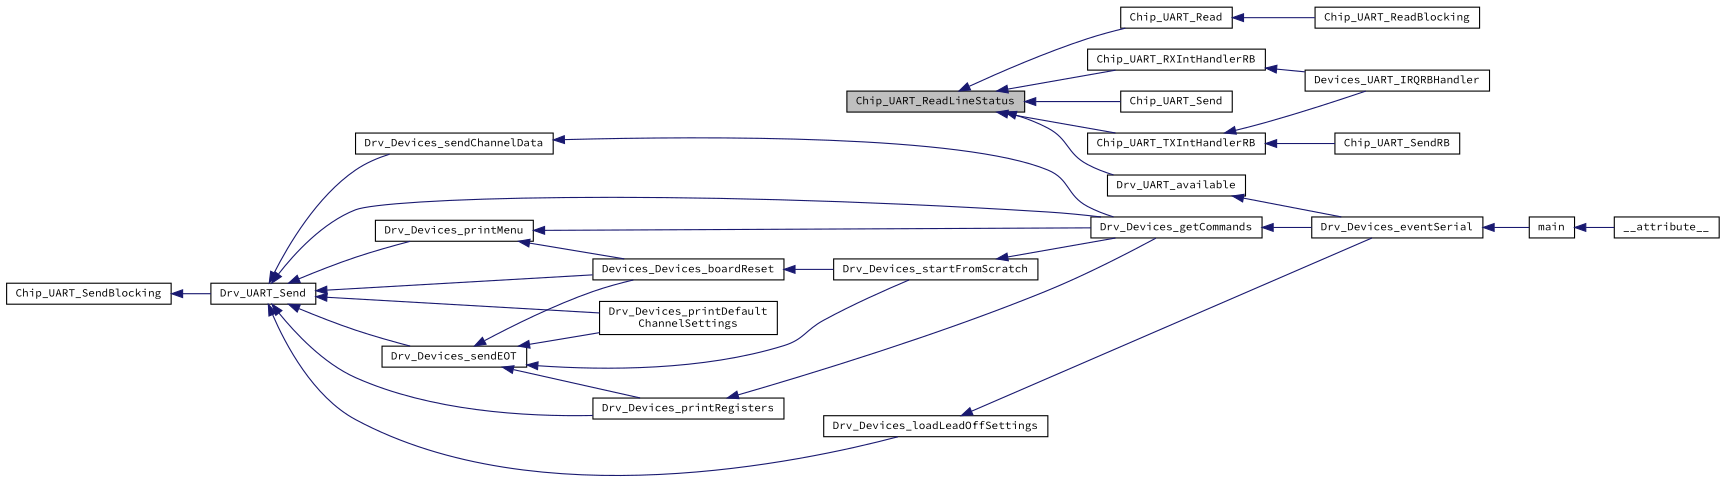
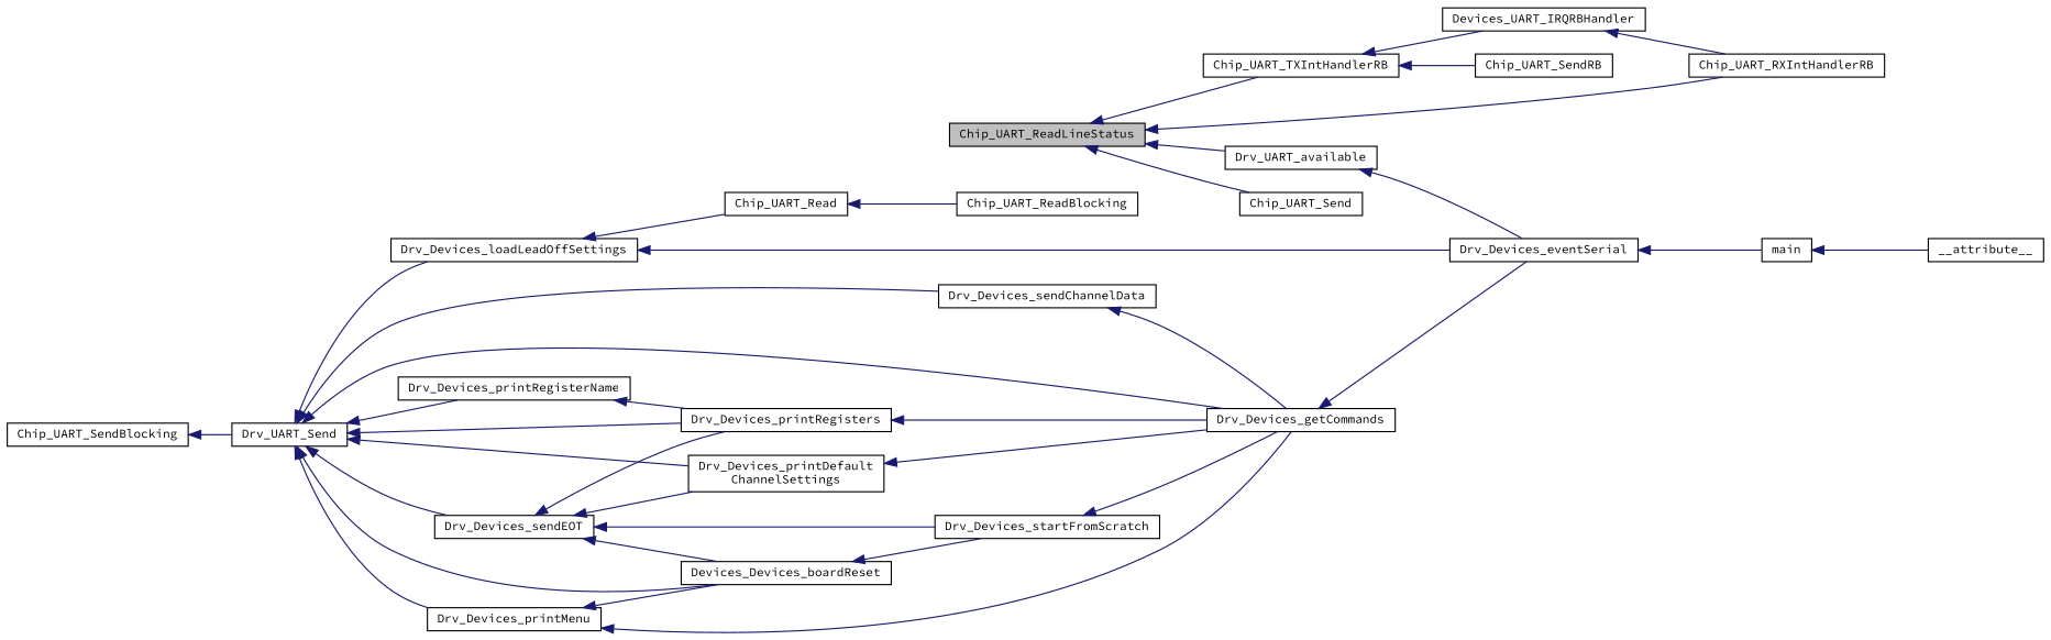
  digraph {
    fontname="Source Code Pro"
    rankdir=LR
    node [color=black fillcolor=white fontname="Source Code Pro" fontsize=10 shape=record style=filled]
    edge [color=midnightblue dir=back fontname="Source Code Pro" fontsize=10 labelfontname=FreeSans labelfontsize=10 style=solid]
    n1 [fillcolor=grey75 fontcolor=black height=0.2 label=Chip_UART_ReadLineStatus width=0.4]
    n2 [height=0.2 label=Drv_UART_available width=0.4]
    n3 [height=0.2 label=Chip_UART_Send width=0.4]
    n4 [height=0.2 label=Chip_UART_Read width=0.4]
    n5 [height=0.2 label=Chip_UART_RXIntHandlerRB width=0.4]
    n6 [height=0.2 label=Chip_UART_TXIntHandlerRB width=0.4]
    n7 [height=0.2 label=Drv_Devices_eventSerial width=0.4]
    n8 [height=0.2 label=Chip_UART_ReadBlocking width=0.4]
    n9 [height=0.2 label=Devices_UART_IRQRBHandler width=0.4]
    n10 [height=0.2 label=Chip_UART_SendRB width=0.4]
    n11 [height=0.2 label=main width=0.4]
    n12 [height=0.2 label=__attribute__ width=0.4]
    n13 [height=0.2 label=Chip_UART_SendBlocking width=0.4]
    n14 [height=0.2 label=Drv_UART_Send width=0.4]
    n15 [height=0.2 label=Drv_Devices_getCommands width=0.4]
    n16 [height=0.2 label=Devices_Devices_boardReset width=0.4]
    n17 [height=0.2 label=Drv_Devices_sendEOT width=0.4]
    n18 [height=0.2 label=Drv_Devices_printRegisters width=0.4]
    n19 [height=0.2 label="Drv_Devices_printDefault\lChannelSettings" width=0.4]
+   n20 [height=0.2 label=Drv_Devices_printRegisterName width=0.4]
    n21 [height=0.2 label=Drv_Devices_loadLeadOffSettings width=0.4]
    n22 [height=0.2 label=Drv_Devices_sendChannelData width=0.4]
    n23 [height=0.2 label=Drv_Devices_printMenu width=0.4]
    n24 [height=0.2 label=Drv_Devices_startFromScratch width=0.4]
    n1 -> n2
    n1 -> n3
-   n1 -> n4
+   n21 -> n4
    n1 -> n5
    n1 -> n6
    n2 -> n7
    n4 -> n8
-   n5 -> n9
+   n9 -> n5
    n6 -> n9
    n6 -> n10
    n7 -> n11
    n11 -> n12
    n13 -> n14
    n14 -> n15
    n14 -> n16
    n14 -> n17
    n14 -> n18
    n14 -> n19
+   n14 -> n20
    n14 -> n21
    n14 -> n22
    n14 -> n23
    n15 -> n7
    n16 -> n24
    n17 -> n16
    n17 -> n18
    n17 -> n19
    n17 -> n24
    n18 -> n15
+   n19 -> n15
+   n20 -> n18
    n21 -> n7
    n22 -> n15
    n23 -> n15
    n23 -> n16
    n24 -> n15
  }
